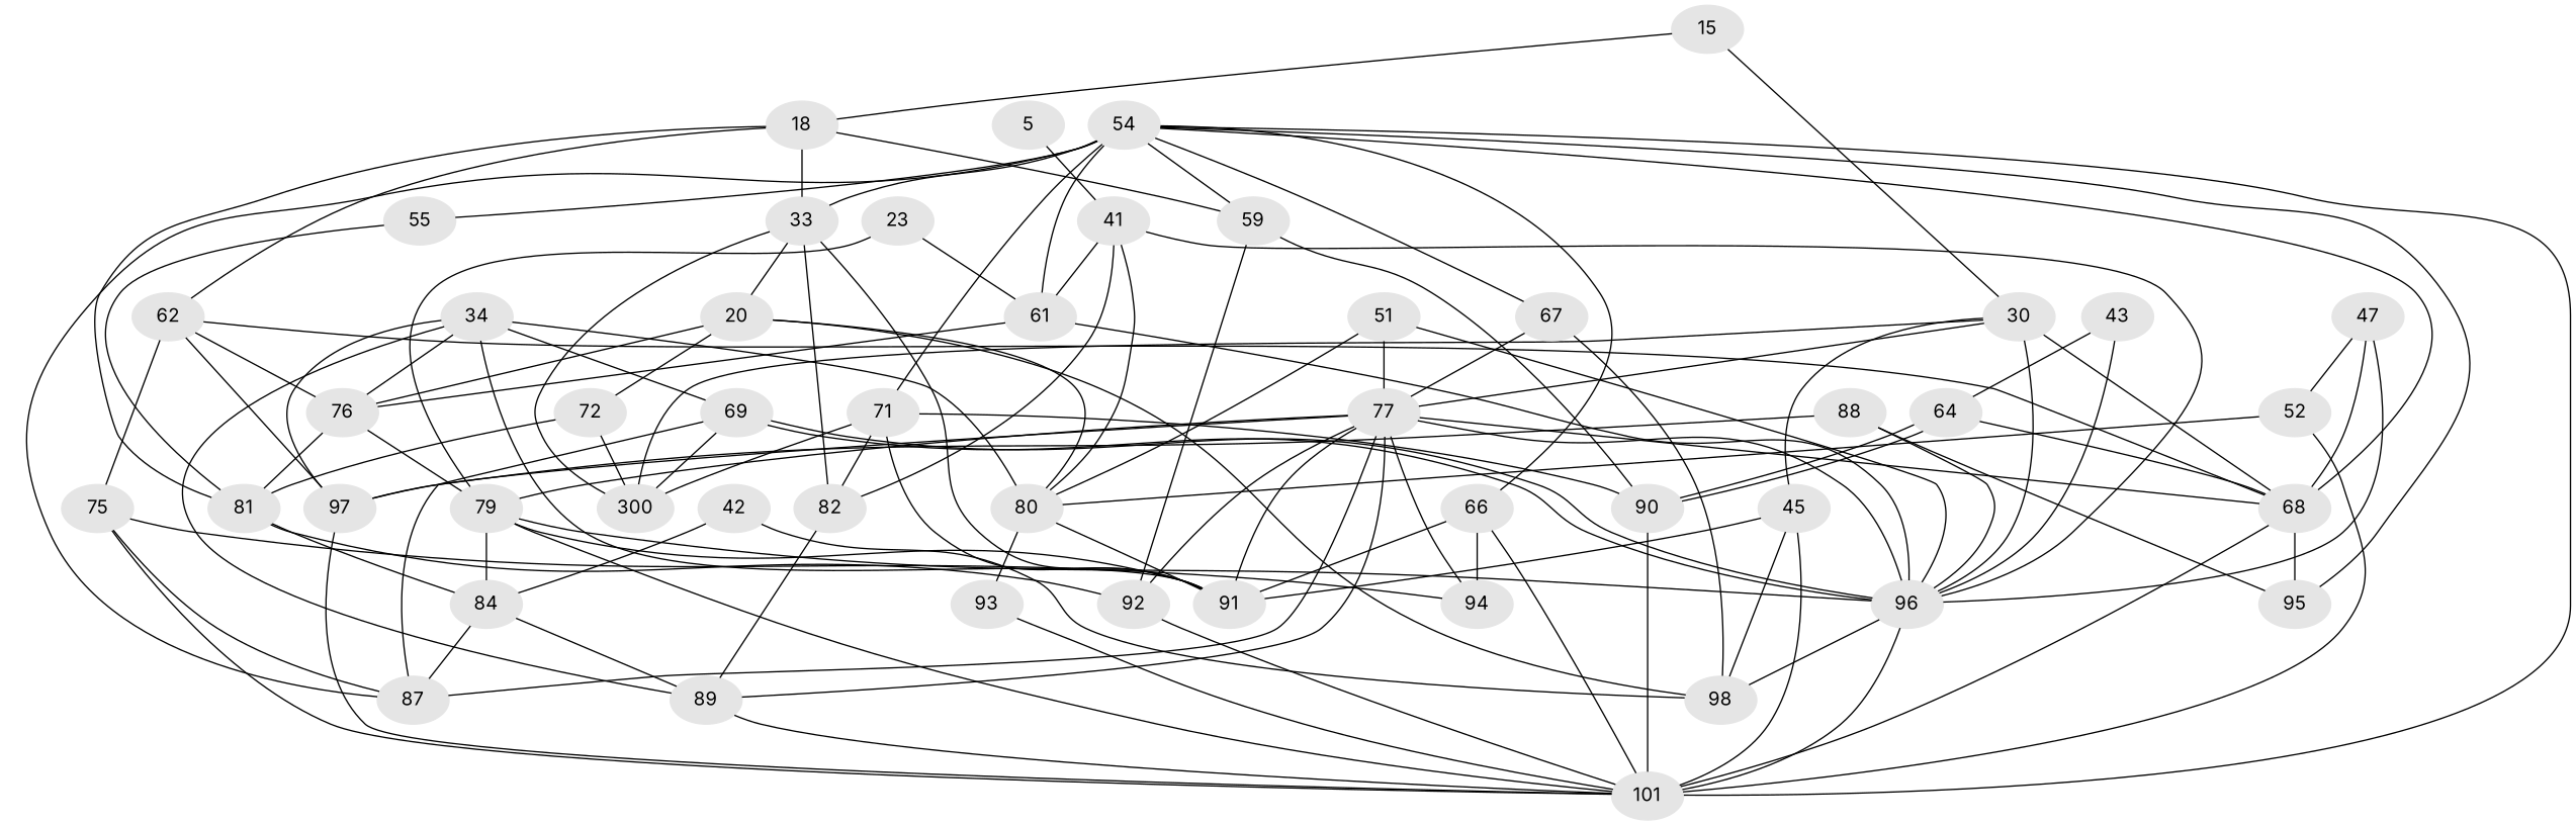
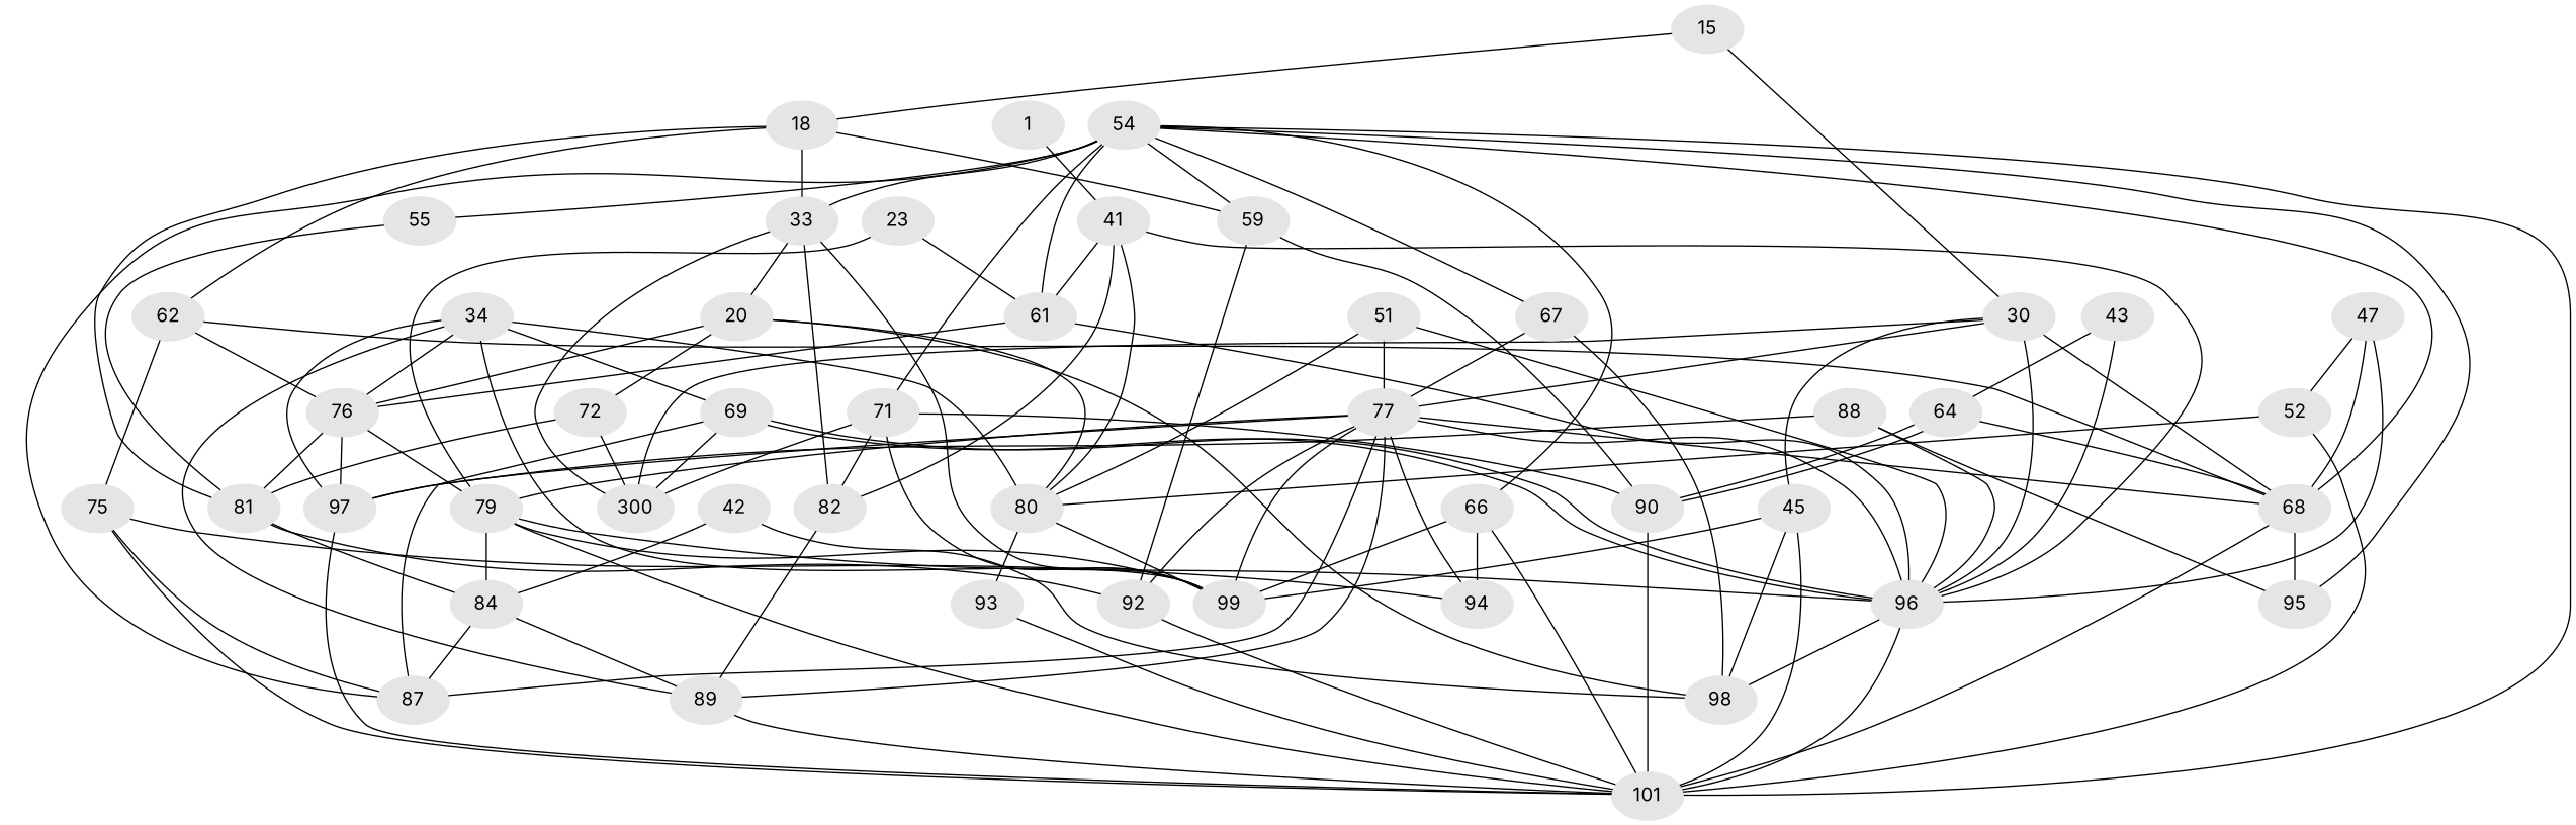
  graph {
    fontname=Inter
    node [color=gray90 fontname=Inter style=filled]
    edge [fontname=Inter]
-   1 [label=5]
+   1
    41
    61 [super="+39+20"]
    96 [super="+60+10+86+35+17"]
    80 [super="+11+21"]
    82
    76 [super="+2"]
    15
    18
    30
    59 [super="+19"]
    62 [super="+37"]
    n13 [label=33 super="+36"]
    81 [super="+57"]
    45
    77 [super="+68+73"]
    n17 [label=68 super="+40+22"]
    n18 [label=300]
    90
    92
    97
    75
-   99 [super="+74+28" label=91]
+   99 [super="+74+28"]
    n24 [label=20]
    84 [super="+27"]
    23 [super="+3"]
    79 [super="+58"]
    101 [super="+33+44+48+13"]
    98 [super="+38"]
    89
    87 [super="+83+29"]
    94 [super="+56"]
    95 [super="+91"]
    69 [super="+49"]
    34
    93
    42
    43
    64
    47
    52
    51
    54 [super="+8+53"]
    55
    66
    67 [super="+24"]
    71 [super="+31+46"]
    72
    88
    1 -- 41
    41 -- 61
    41 -- 96
    41 -- 80
    41 -- 82
    61 -- 96 [weight=3]
    61 -- 76
    96 -- 101 [weight=4]
    96 -- 98
    80 -- 99 [weight=2]
    80 -- 93 [weight=2]
    82 -- 89
    76 -- 81 [weight=2]
    76 -- 79
    15 -- 18
    15 -- 30
    18 -- 59
    18 -- 62
    18 -- n13 [weight=2]
    18 -- 81
    30 -- 96
    30 -- 45
    30 -- 77
    30 -- n17 [weight=2]
    30 -- n18
    59 -- 90
    59 -- 92
    62 -- 76
    62 -- n17
-   62 -- 97
+   76 -- 97
    62 -- 75
    n13 -- 82
    n13 -- n18
    n13 -- 99
    n13 -- n24
    81 -- 92
    81 -- 84
    45 -- 99
    45 -- 101
    45 -- 98
    77 -- 96
    77 -- n17 [weight=2]
    77 -- 92
    77 -- 97
    77 -- 99 [weight=4]
    77 -- 79
    77 -- 89
    77 -- 87 [weight=2]
    77 -- 94
    n17 -- 101
    n17 -- 95 [weight=2]
    90 -- 101
    92 -- 101
    97 -- 101
    75 -- 101 [weight=2]
    75 -- 87 [weight=2]
    75 -- 94
    n24 -- 80
    n24 -- 76
    n24 -- 98
    n24 -- 72
    84 -- 89
    84 -- 87
    23 -- 61 [weight=2]
    23 -- 79
    79 -- 96
    79 -- 99
    79 -- 84
    79 -- 101
    89 -- 101
    69 -- 96
    69 -- 96
    69 -- n18
    69 -- 87
    34 -- 80
    34 -- 76
    34 -- 97
    34 -- 99
    34 -- 89
    34 -- 69
    93 -- 101
    42 -- 84
    42 -- 98
    43 -- 96
    43 -- 64
    64 -- n17
    64 -- 90
    64 -- 90
    47 -- 96
    47 -- n17
    47 -- 52
    52 -- 80 [weight=2]
    52 -- 101
    51 -- 96
    51 -- 80
    51 -- 77
    54 -- 61 [weight=2]
    54 -- 59
    54 -- n13 [weight=2]
    54 -- n17
    54 -- 101
    54 -- 87
    54 -- 95
    54 -- 55
    54 -- 66
    54 -- 67
    54 -- 71
    55 -- 81
    66 -- 99
    66 -- 101
    66 -- 94 [weight=2]
    67 -- 77
    67 -- 98
    71 -- 82
    71 -- n18
    71 -- 90
    71 -- 99
    72 -- 81
    72 -- n18
    88 -- 96
    88 -- 97
    88 -- 95
  }
